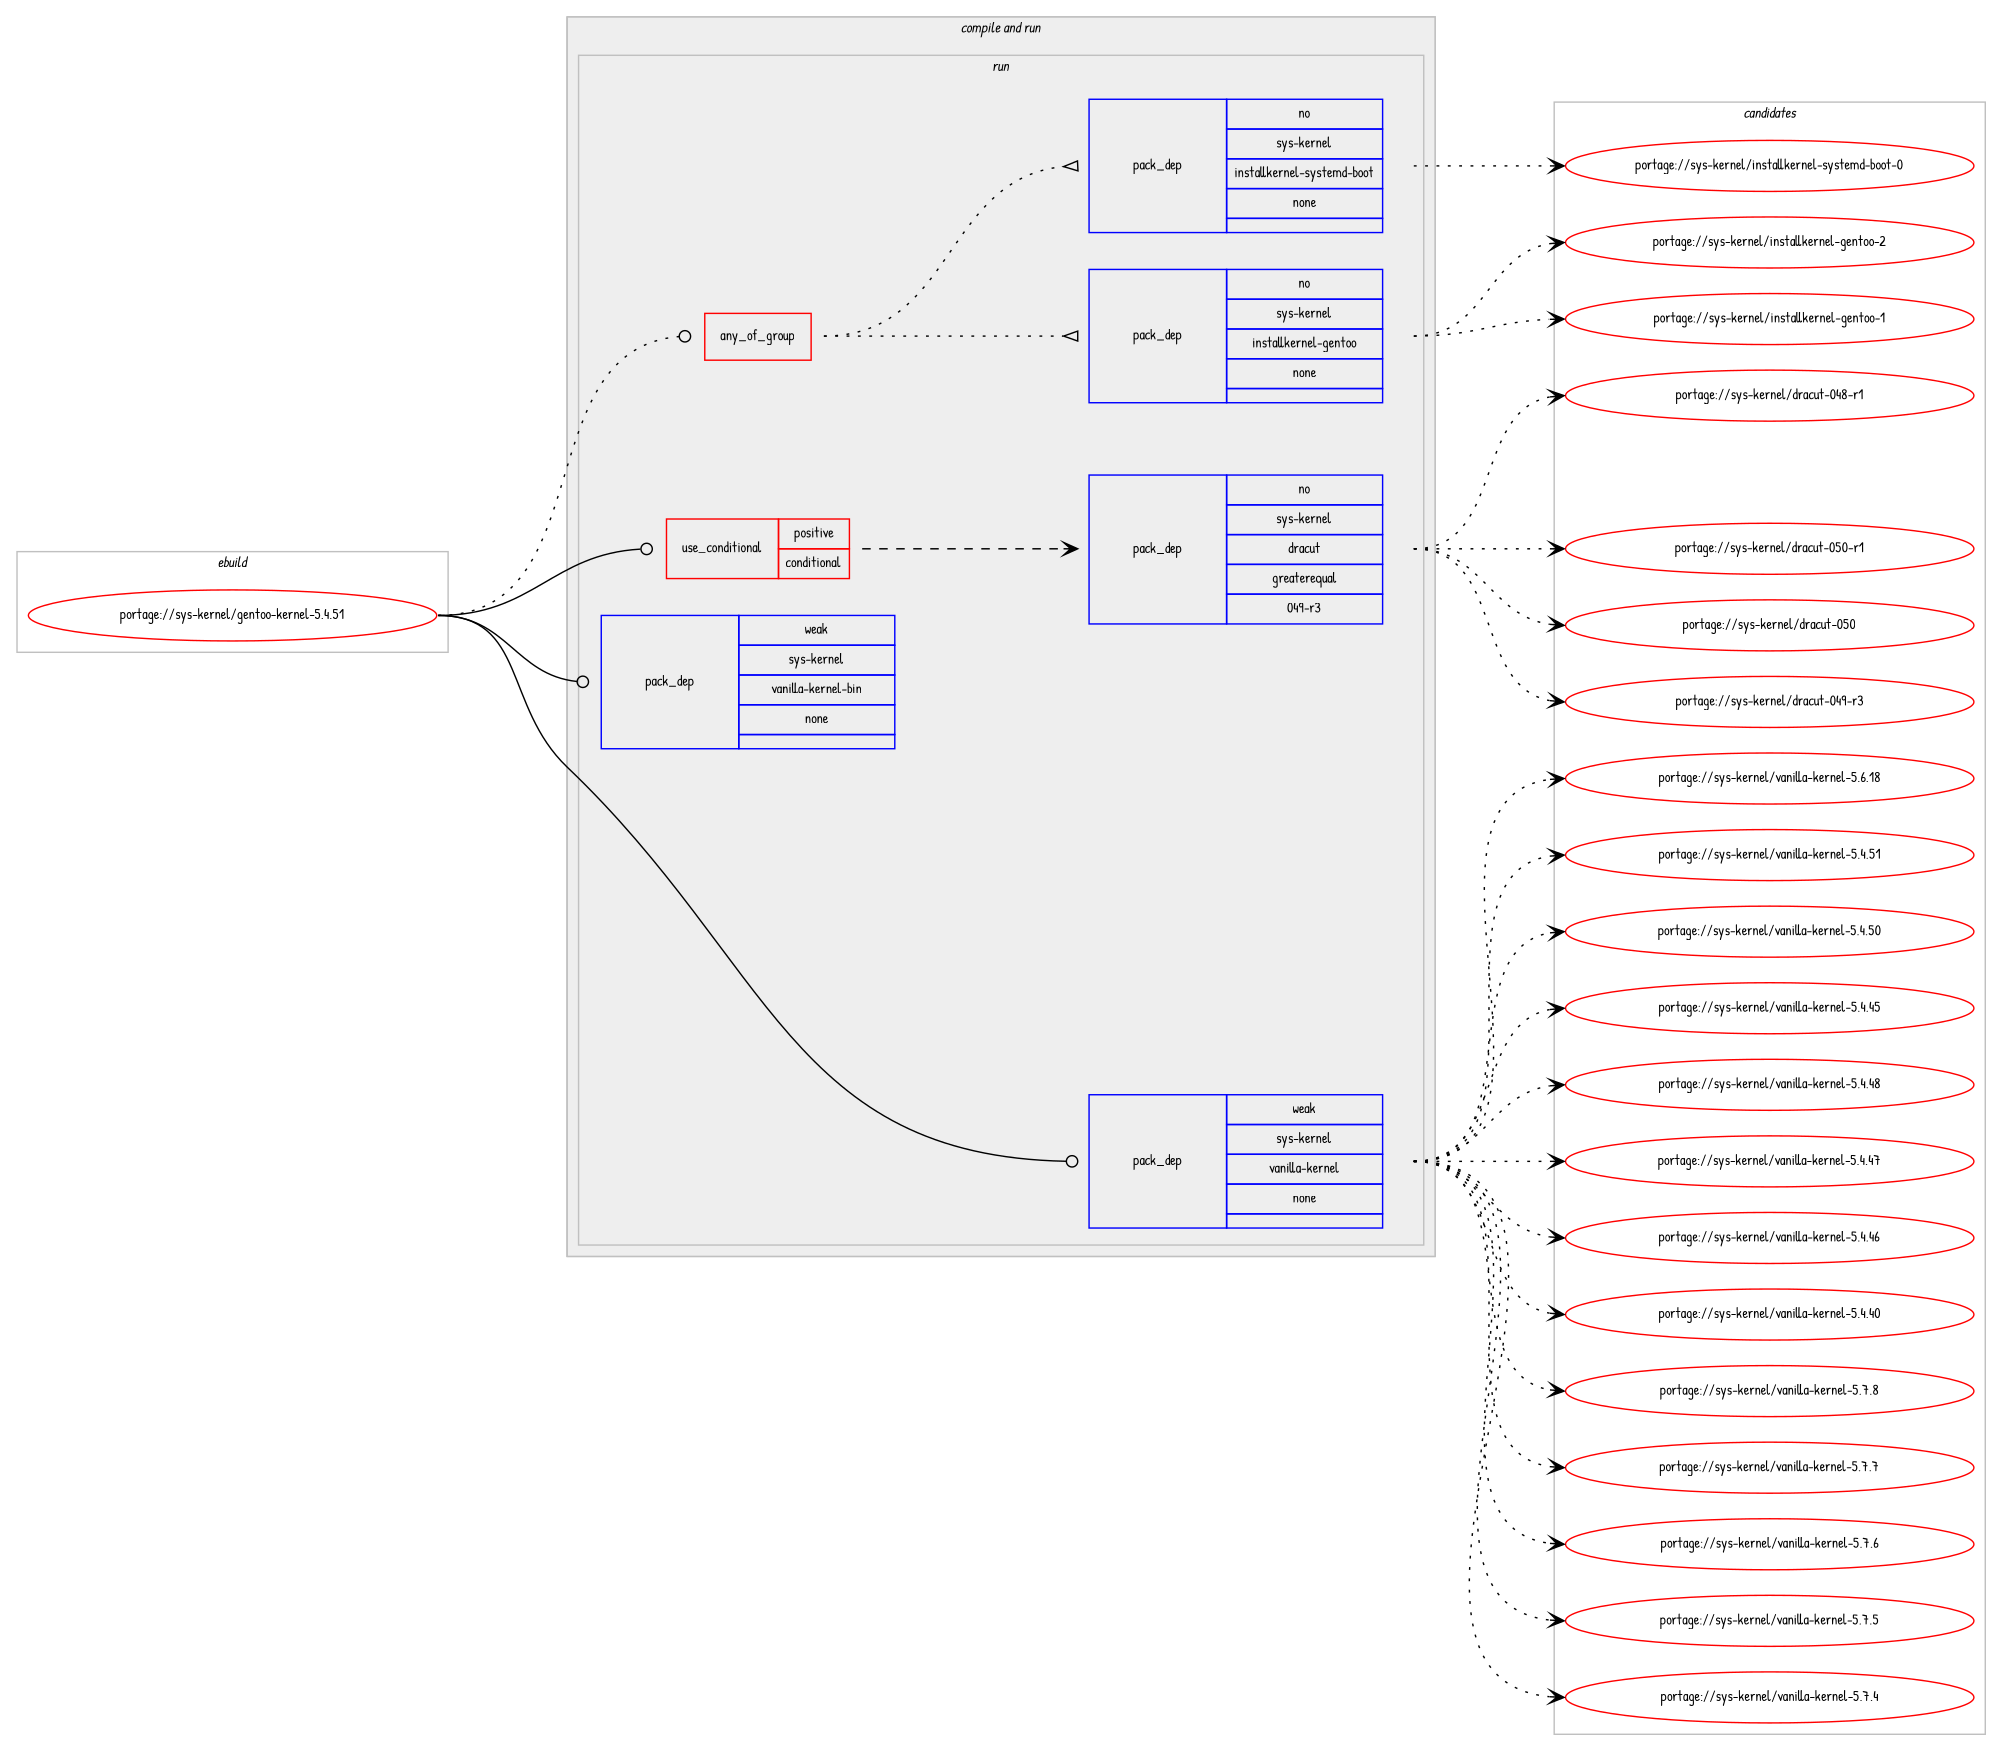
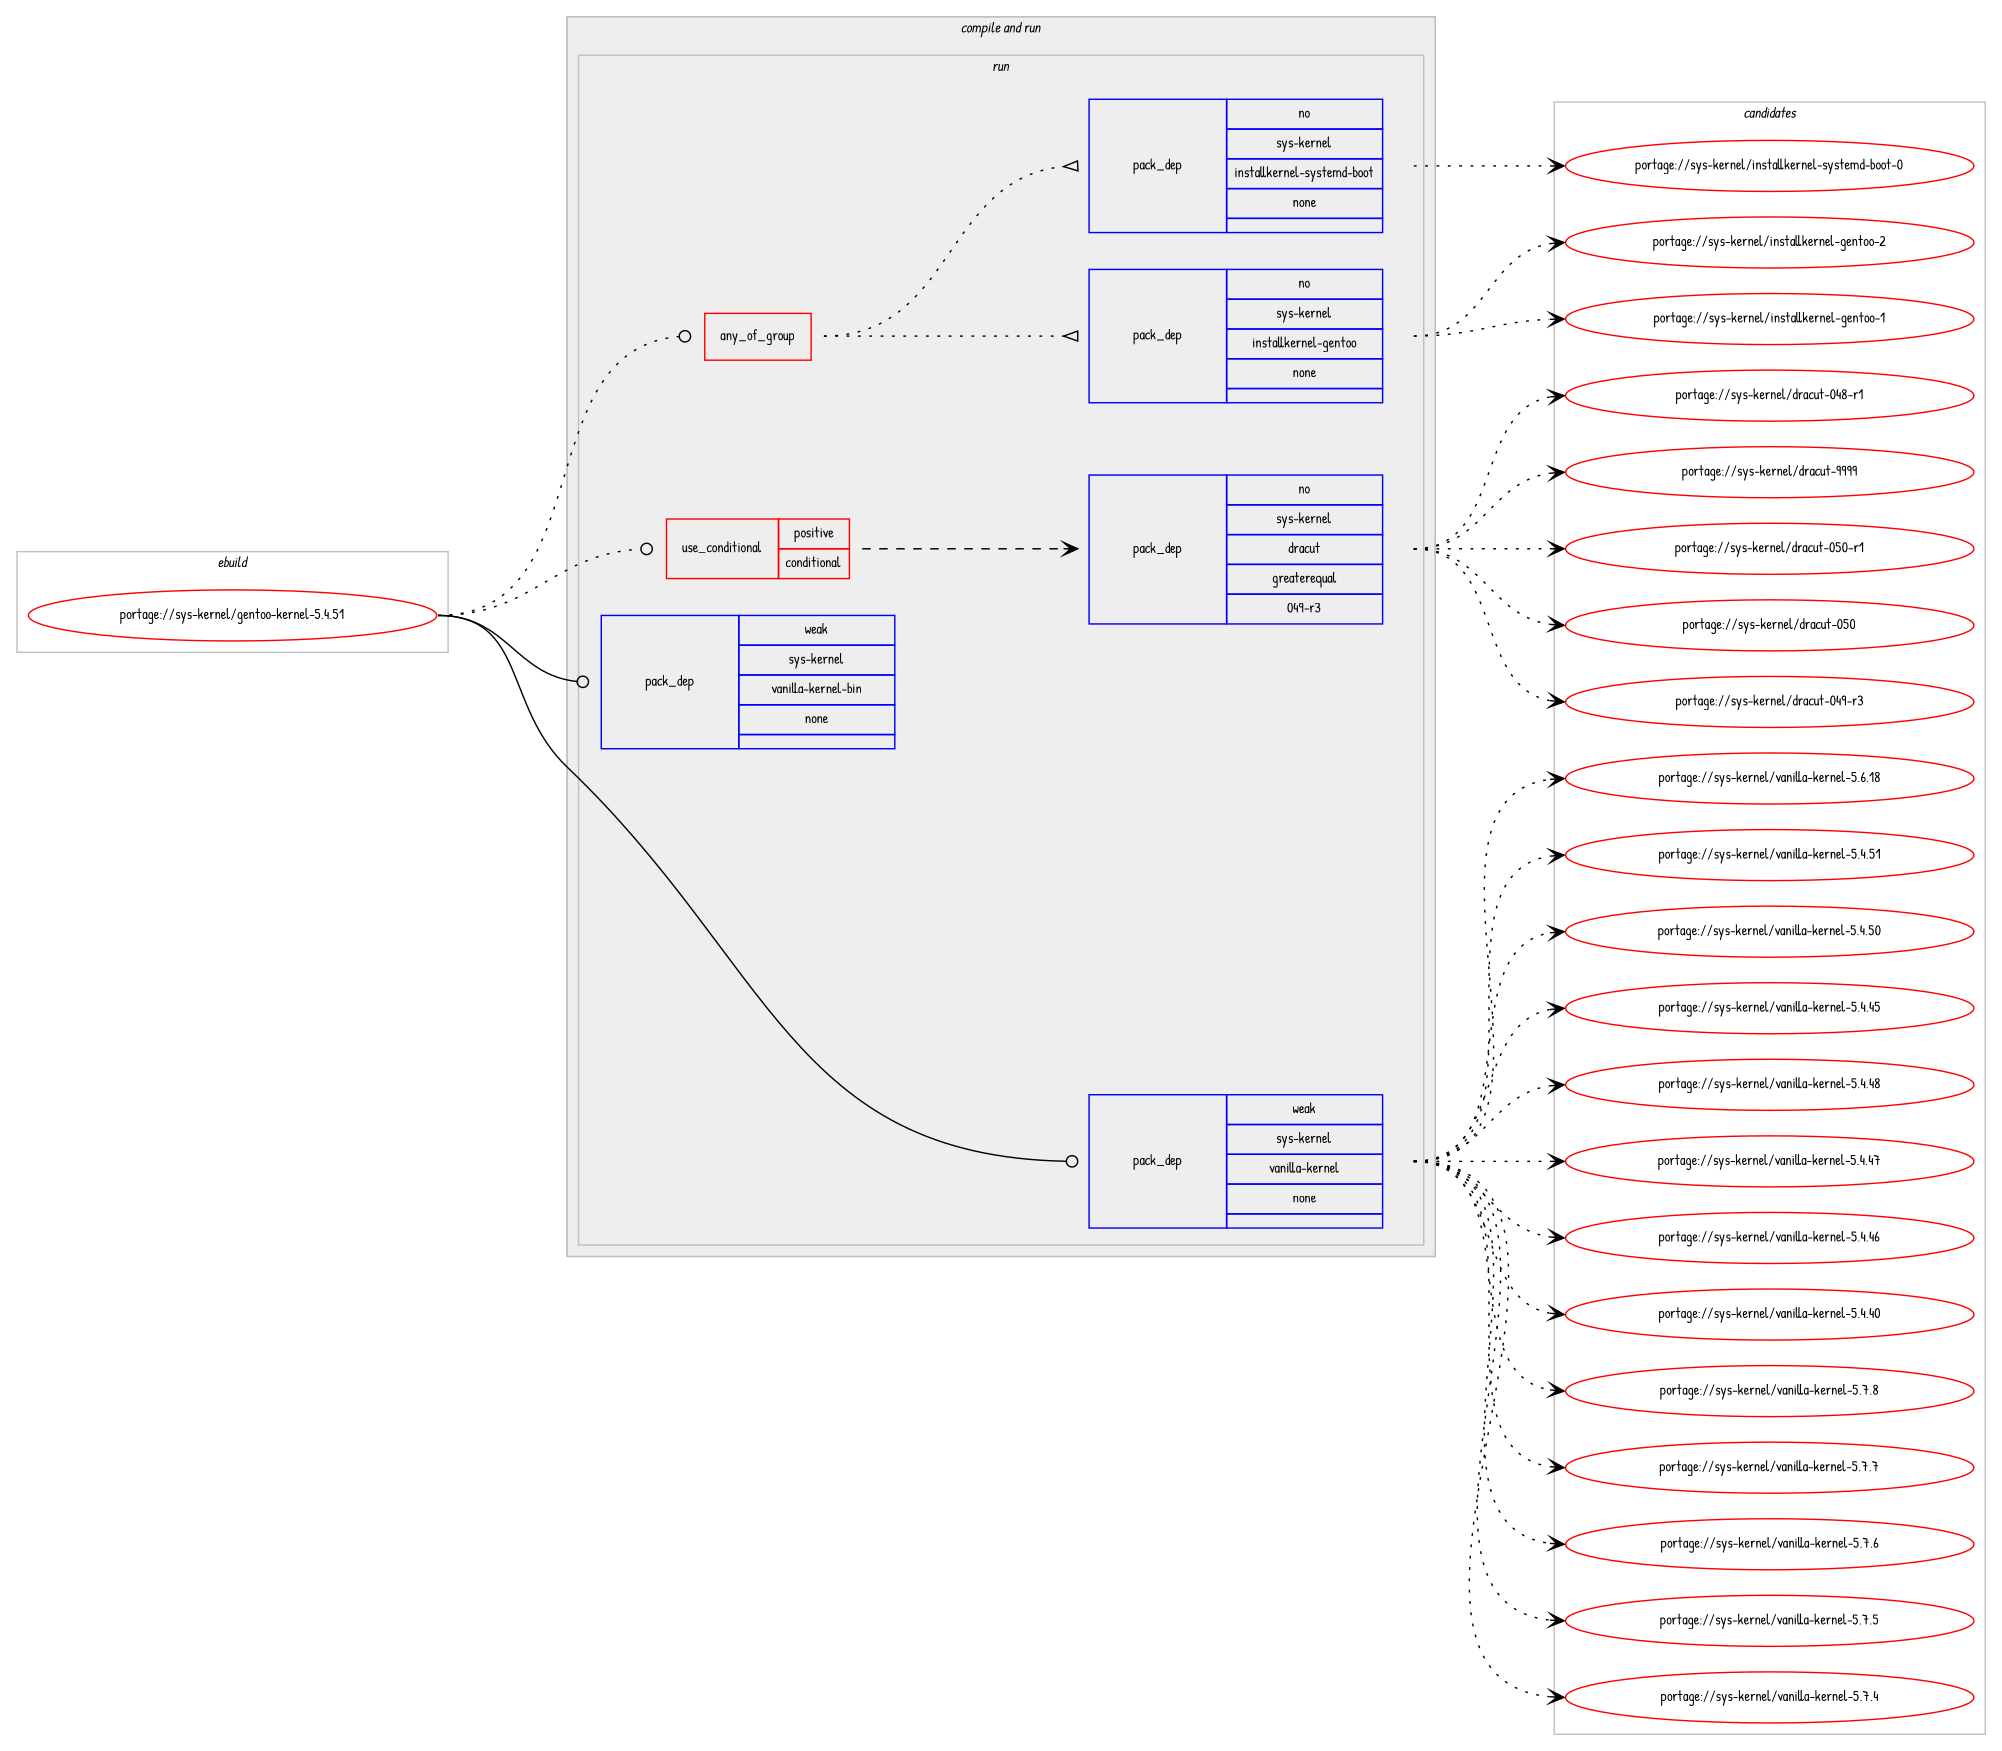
  digraph {
    compound=true
    concentrate=true
    fontname="Patrick Hand"
    fontsize=10
    newrank=true
    rankdir=LR
    ranksep=1.5
    node [color=red fontname="Patrick Hand" fontsize=10]
    edge [arrowhead=vee fontname="Patrick Hand" headport=w style=dotted tailport=e weight=100]
    n1 [label="portage://sys-kernel/gentoo-kernel-5.4.51" width=4]
    n2 [color=blue label=<<TABLE BORDER="0" CELLBORDER="1" CELLSPACING="0" CELLPADDING="4" WIDTH="220"><TR><TD ROWSPAN="6" CELLPADDING="30">pack_dep</TD></TR><TR><TD WIDTH="110">no</TD></TR><TR><TD>sys-kernel</TD></TR><TR><TD>installkernel-gentoo</TD></TR><TR><TD>none</TD></TR><TR><TD></TD></TR></TABLE>> shape=none]
    n3 [color=blue label=<<TABLE BORDER="0" CELLBORDER="1" CELLSPACING="0" CELLPADDING="4" WIDTH="220"><TR><TD ROWSPAN="6" CELLPADDING="30">pack_dep</TD></TR><TR><TD WIDTH="110">no</TD></TR><TR><TD>sys-kernel</TD></TR><TR><TD>installkernel-systemd-boot</TD></TR><TR><TD>none</TD></TR><TR><TD></TD></TR></TABLE>> shape=none]
    n4 [label=<<TABLE BORDER="0" CELLBORDER="1" CELLSPACING="0" CELLPADDING="4"><TR><TD CELLPADDING="10">any_of_group</TD></TR></TABLE>> shape=none]
    n5 [color=blue label=<<TABLE BORDER="0" CELLBORDER="1" CELLSPACING="0" CELLPADDING="4" WIDTH="220"><TR><TD ROWSPAN="6" CELLPADDING="30">pack_dep</TD></TR><TR><TD WIDTH="110">no</TD></TR><TR><TD>sys-kernel</TD></TR><TR><TD>dracut</TD></TR><TR><TD>greaterequal</TD></TR><TR><TD>049-r3</TD></TR></TABLE>> shape=none]
    n6 [label=<<TABLE BORDER="0" CELLBORDER="1" CELLSPACING="0" CELLPADDING="4"><TR><TD ROWSPAN="3" CELLPADDING="10">use_conditional</TD></TR><TR><TD>positive</TD></TR><TR><TD>conditional</TD></TR></TABLE>> shape=none]
    n7 [color=blue label=<<TABLE BORDER="0" CELLBORDER="1" CELLSPACING="0" CELLPADDING="4" WIDTH="220"><TR><TD ROWSPAN="6" CELLPADDING="30">pack_dep</TD></TR><TR><TD WIDTH="110">weak</TD></TR><TR><TD>sys-kernel</TD></TR><TR><TD>vanilla-kernel</TD></TR><TR><TD>none</TD></TR><TR><TD></TD></TR></TABLE>> shape=none]
    n8 [color=blue label=<<TABLE BORDER="0" CELLBORDER="1" CELLSPACING="0" CELLPADDING="4" WIDTH="220"><TR><TD ROWSPAN="6" CELLPADDING="30">pack_dep</TD></TR><TR><TD WIDTH="110">weak</TD></TR><TR><TD>sys-kernel</TD></TR><TR><TD>vanilla-kernel-bin</TD></TR><TR><TD>none</TD></TR><TR><TD></TD></TR></TABLE>> shape=none]
    n9 [label="portage://sys-kernel/installkernel-gentoo-2" width=4]
    n10 [label="portage://sys-kernel/installkernel-gentoo-1" width=4]
    n11 [label="portage://sys-kernel/installkernel-systemd-boot-0" width=4]
+   n12 [label="portage://sys-kernel/dracut-9999" width=4]
    n13 [label="portage://sys-kernel/dracut-050-r1" width=4]
    n14 [label="portage://sys-kernel/dracut-050" width=4]
    n15 [label="portage://sys-kernel/dracut-049-r3" width=4]
    n16 [label="portage://sys-kernel/dracut-048-r1" width=4]
    n17 [label="portage://sys-kernel/vanilla-kernel-5.7.8" width=4]
    n18 [label="portage://sys-kernel/vanilla-kernel-5.7.7" width=4]
    n19 [label="portage://sys-kernel/vanilla-kernel-5.7.6" width=4]
    n20 [label="portage://sys-kernel/vanilla-kernel-5.7.5" width=4]
    n21 [label="portage://sys-kernel/vanilla-kernel-5.7.4" width=4]
    n22 [label="portage://sys-kernel/vanilla-kernel-5.6.18" width=4]
    n23 [label="portage://sys-kernel/vanilla-kernel-5.4.51" width=4]
    n24 [label="portage://sys-kernel/vanilla-kernel-5.4.50" width=4]
    n25 [label="portage://sys-kernel/vanilla-kernel-5.4.45" width=4]
    n26 [label="portage://sys-kernel/vanilla-kernel-5.4.48" width=4]
    n27 [label="portage://sys-kernel/vanilla-kernel-5.4.47" width=4]
    n28 [label="portage://sys-kernel/vanilla-kernel-5.4.46" width=4]
    n29 [label="portage://sys-kernel/vanilla-kernel-5.4.40" width=4]
    subgraph cluster_1 {
      color=gray
      label=<<i>ebuild</i>>
      rank=same
      n1
    }
    subgraph cluster_2 {
      color=gray
      label=<<i>dependencies</i>>
      subgraph cluster_3 {
        color=gray
        fillcolor="#eeeeee"
        label=<<i>compile</i>>
        style=filled
      }
      subgraph cluster_4 {
        color=gray
        fillcolor="#eeeeee"
        label=<<i>compile and run</i>>
        style=filled
      }
      subgraph cluster_5 {
        color=gray
        fillcolor="#eeeeee"
        label=<<i>run</i>>
        style=filled
        subgraph sub_6 {
          color=gray
          fillcolor="#eeeeee"
          label=<<i>run</i>>
          style=filled
          n4
          subgraph sub_7 {
            color=gray
            fillcolor="#eeeeee"
            label=<<i>run</i>>
            style=filled
            n2
          }
          subgraph sub_8 {
            color=gray
            fillcolor="#eeeeee"
            label=<<i>run</i>>
            style=filled
            n3
          }
        }
        subgraph sub_9 {
          color=gray
          fillcolor="#eeeeee"
          label=<<i>run</i>>
          style=filled
          n6
          subgraph sub_10 {
            color=gray
            fillcolor="#eeeeee"
            label=<<i>run</i>>
            style=filled
            n5
          }
        }
        subgraph sub_11 {
          color=gray
          fillcolor="#eeeeee"
          label=<<i>run</i>>
          style=filled
          n7
        }
        subgraph sub_12 {
          color=gray
          fillcolor="#eeeeee"
          label=<<i>run</i>>
          style=filled
          n8
        }
      }
    }
    subgraph cluster_13 {
      color=gray
      label=<<i>candidates</i>>
      rank=same
      subgraph sub_14 {
        color=black
        label=<<i>candidates</i>>
        nodesep=1
        rank=same
        n9
        n10
      }
      subgraph sub_15 {
        color=black
        label=<<i>candidates</i>>
        nodesep=1
        rank=same
        n11
      }
      subgraph sub_16 {
        color=black
        label=<<i>candidates</i>>
        nodesep=1
        rank=same
+       n12
        n13
        n14
        n15
        n16
      }
      subgraph sub_17 {
        color=black
        label=<<i>candidates</i>>
        nodesep=1
        rank=same
        n17
        n18
        n19
        n20
        n21
        n22
        n23
        n24
        n25
        n26
        n27
        n28
        n29
      }
      subgraph sub_18 {
        color=black
        label=<<i>candidates</i>>
        nodesep=1
        rank=same
      }
    }
    n1 -> n4 [arrowhead=odot weight=20]
-   n1 -> n6 [arrowhead=odot style=solid weight=20]
+   n1 -> n6 [arrowhead=odot weight=20]
    n1 -> n7 [arrowhead=odot style=solid weight=20]
    n1 -> n8 [arrowhead=odot style=solid weight=20]
    n2 -> n9
    n2 -> n10
    n3 -> n11
    n4 -> n2 [arrowhead=oinv weight=20]
    n4 -> n3 [arrowhead=oinv weight=20]
+   n5 -> n12
    n5 -> n13
    n5 -> n14
    n5 -> n15
    n5 -> n16
    n6 -> n5 [style=dashed weight=20]
    n7 -> n17
    n7 -> n18
    n7 -> n19
    n7 -> n20
    n7 -> n21
    n7 -> n22
    n7 -> n23
    n7 -> n24
    n7 -> n25
    n7 -> n26
    n7 -> n27
    n7 -> n28
    n7 -> n29
  }
